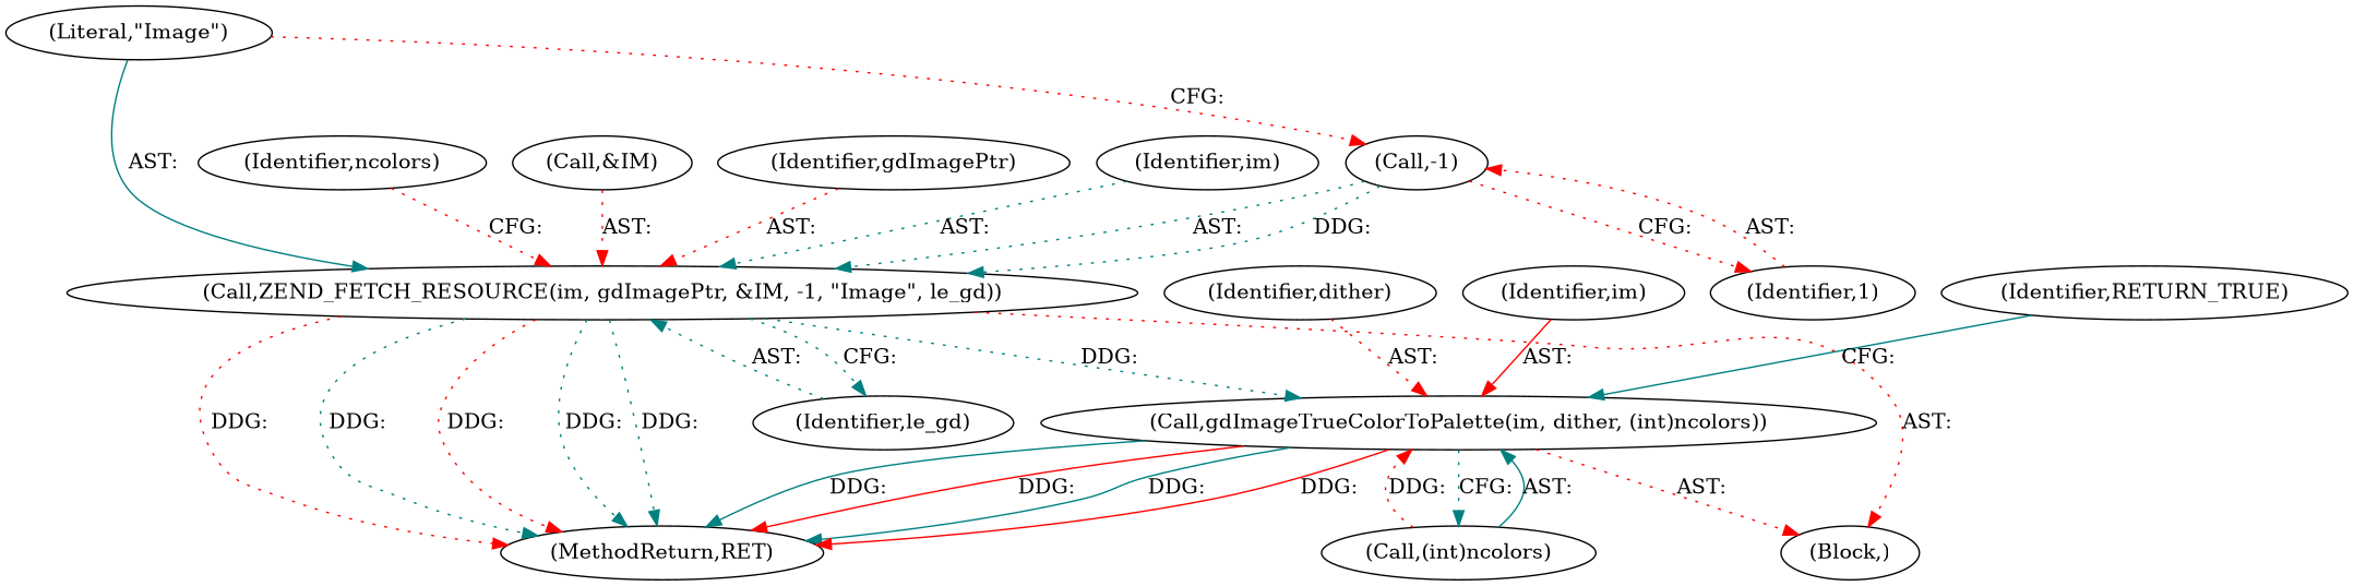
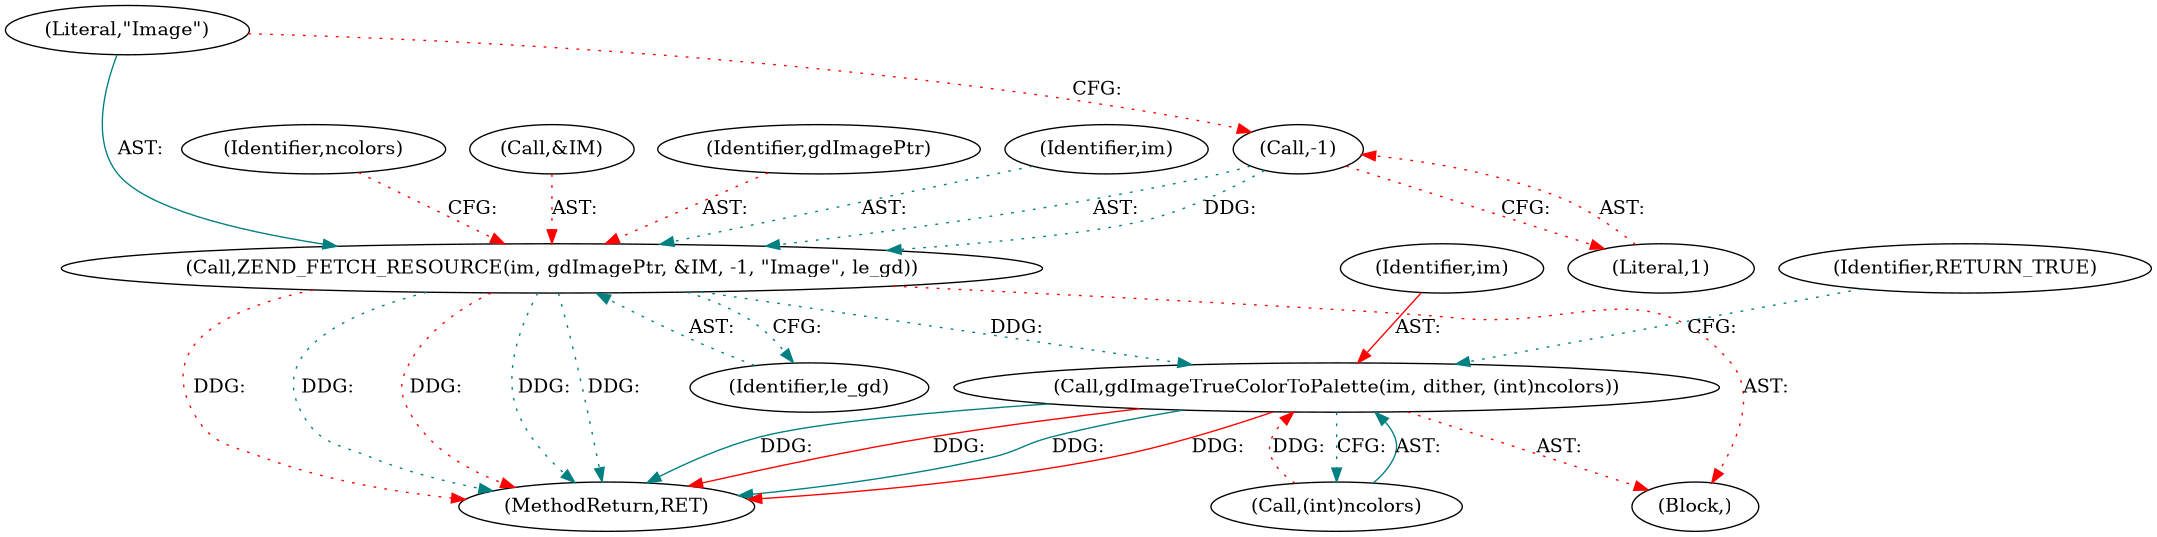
  digraph {
    edge [color=teal style=dotted]
    n1 [label="(Call,ZEND_FETCH_RESOURCE(im, gdImagePtr, &IM, -1, \"Image\", le_gd))"]
    n2 [label="(Call,gdImageTrueColorToPalette(im, dither, (int)ncolors))"]
    n3 [label="(Block,)"]
    n4 [label="(Identifier,le_gd)"]
    n5 [label="(MethodReturn,RET)"]
    n6 [label="(Call,(int)ncolors)"]
    n7 [label="(Call,-1)"]
-   n8 [label="(Identifier,1)"]
-   n9 [label="(Identifier,dither)"]
+   n8 [label="(Literal,1)"]
    n10 [label="(Literal,\"Image\")"]
    n11 [label="(Identifier,ncolors)"]
    n12 [label="(Call,&IM)"]
    n13 [label="(Identifier,gdImagePtr)"]
    n14 [label="(Identifier,im)"]
    n15 [label="(Identifier,im)"]
    n16 [label="(Identifier,RETURN_TRUE)"]
    n1 -> n2 [label="DDG: "]
    n1 -> n3 [color=red label="AST: "]
    n1 -> n4 [label="CFG: "]
    n1 -> n5 [color=red label="DDG: "]
    n1 -> n5 [label="DDG: "]
    n1 -> n5 [color=red label="DDG: "]
    n1 -> n5 [label="DDG: "]
    n1 -> n5 [label="DDG: "]
    n2 -> n3 [color=red label="AST: "]
    n2 -> n5 [color=red label="DDG: " style=solid]
    n2 -> n5 [label="DDG: " style=solid]
    n2 -> n5 [color=red label="DDG: " style=solid]
    n2 -> n5 [label="DDG: " style=solid]
    n2 -> n6 [label="CFG: "]
    n4 -> n1 [label="AST: "]
    n6 -> n2 [label="AST: " style=solid]
    n6 -> n2 [color=red label="DDG: "]
    n7 -> n1 [label="AST: "]
    n7 -> n1 [label="DDG: "]
    n7 -> n8 [color=red label="CFG: "]
    n8 -> n7 [color=red label="AST: "]
-   n9 -> n2 [color=red label="AST: "]
    n10 -> n1 [label="AST: " style=solid]
    n10 -> n7 [color=red label="CFG: "]
    n11 -> n1 [color=red label="CFG: "]
    n12 -> n1 [color=red label="AST: "]
    n13 -> n1 [color=red label="AST: "]
    n14 -> n1 [label="AST: "]
    n15 -> n2 [color=red label="AST: " style=solid]
-   n16 -> n2 [label="CFG: " style=solid]
+   n16 -> n2 [label="CFG: "]
  }
